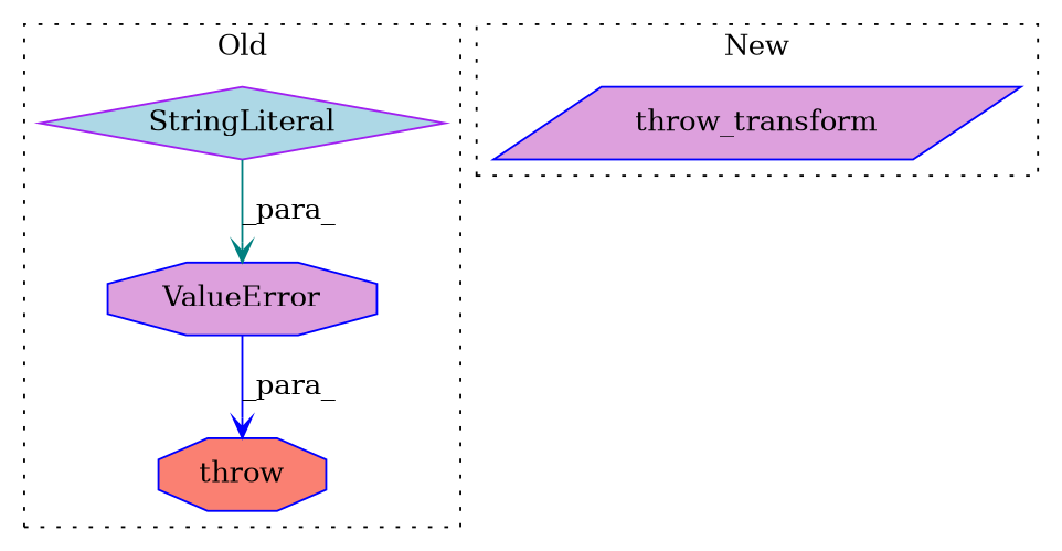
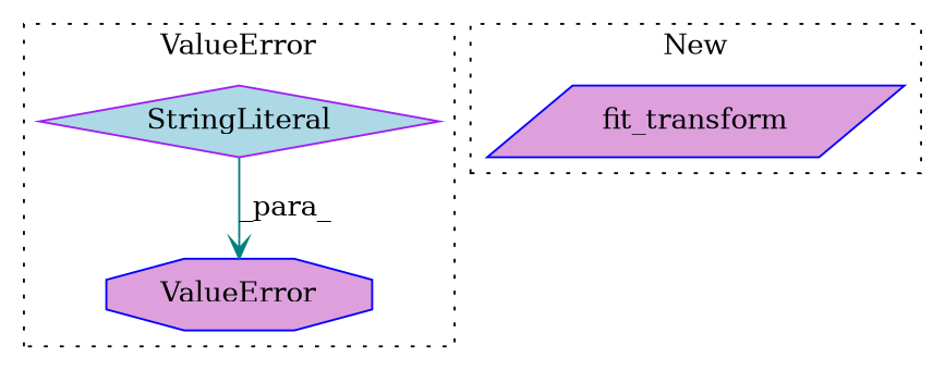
  digraph {
    node [a=32 shape=octagon style=filled fillcolor=plum color=blue]
    edge [arrowhead=vee]
    n1 [l="11,1" label=ValueError s="9140,9177"]
    n2 [a=45 l=26 label=StringLiteral s=9151 shape=diamond fillcolor=lightblue color=purple]
-   n3 [a=53 l=6 label=throw s=9134 fillcolor=salmon]
-   n4 [l="14,1" label=throw_transform s="8749,8768" shape=parallelogram]
+   n4 [l="14,1" label=fit_transform s="8749,8768" shape=parallelogram]
    subgraph cluster_1 {
-     label=Old
+     label=ValueError
      style=dotted
      n1
      n2
-     n3
    }
    subgraph cluster_2 {
      label=New
      style=dotted
      n4
    }
-   n1 -> n3 [label=_para_ color=blue]
    n2 -> n1 [label=_para_ color=teal]
  }
